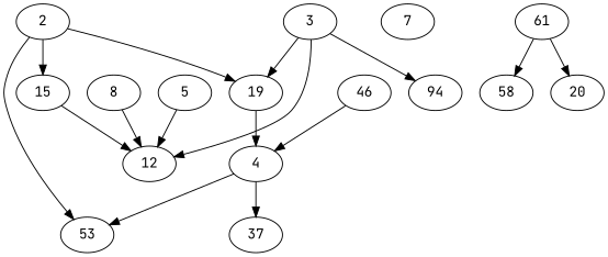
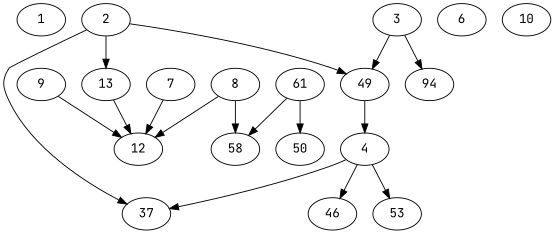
  digraph {
    fontname="JetBrains Mono"
    node [alpha=0.19 fontname="JetBrains Mono"]
    edge [fontname="JetBrains Mono"]
+   1 [alpha=0.05 expect_size=15950848]
    2 [alpha=0.09 expect_size=16210944]
-   15 [alpha=0.11 expect_size=8940544]
+   15 [alpha=0.11 expect_size=8940544 label=13]
    n4 [alpha=0.18 expect_size=14438400 label=37]
-   19 [alpha=0.06 expect_size=35517440]
+   19 [alpha=0.06 expect_size=35517440 label=49]
    12 [alpha=0.12 expect_size=49795072]
    4 [expect_size=35999744]
    3 [alpha=0.15 expect_size=24992768]
    n9 [alpha=0.02 expect_size=11301888 label=94]
    n10 [alpha=0.08 expect_size=23329792 label=53]
    n11 [expect_size=36730880 label=46]
+   6 [alpha=0.11 expect_size=27290624]
    7 [alpha=0.20 expect_size=20901888]
    8 [alpha=0.09 expect_size=52050944]
    n15 [expect_size=14061568 label=58]
-   9 [alpha=0.00 expect_size=37916672 label=5]
+   9 [alpha=0.00 expect_size=37916672]
+   10 [alpha=0.18 expect_size=6410240]
    n18 [alpha=0.03 expect_size=37641216 label=61]
-   20 [alpha=0.14 expect_size=35627008]
+   20 [alpha=0.14 expect_size=35627008 label=50]
    2 -> 15
-   2 -> n10
+   2 -> n4
    2 -> 19
    15 -> 12
    19 -> 4
    4 -> n4
    4 -> n10
-   n11 -> 4
+   4 -> n11
    3 -> 19
-   3 -> 12
+   7 -> 12
    3 -> n9
    8 -> 12
+   8 -> n15
    9 -> 12
    n18 -> n15
    n18 -> 20
  }
